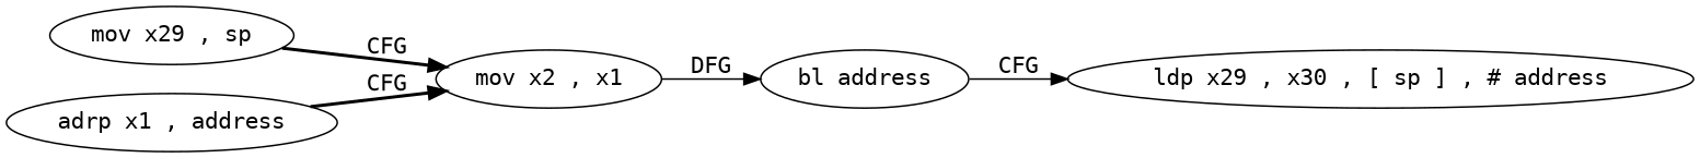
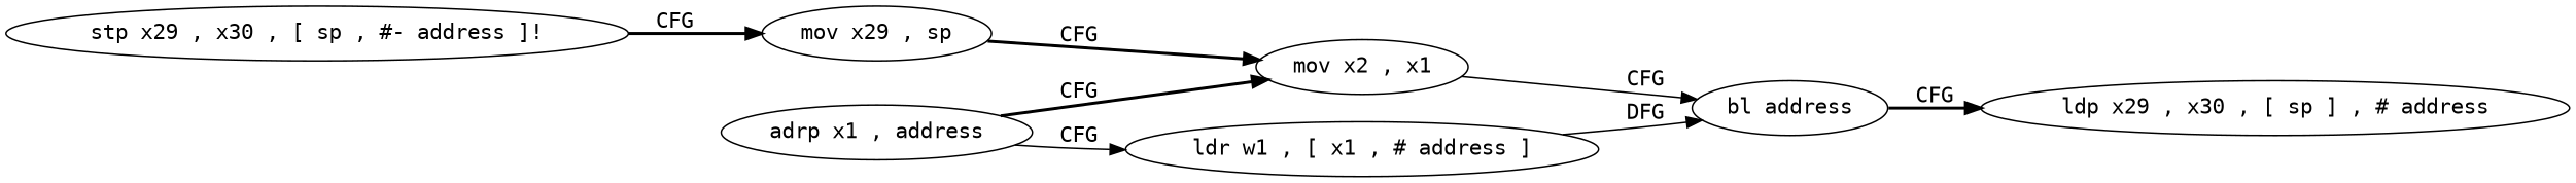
  digraph {
    fontname="DejaVu Sans Mono"
    rankdir=LR
    node [fontname="DejaVu Sans Mono"]
    edge [fontname="DejaVu Sans Mono" style=bold]
+   n1 [label="stp x29 , x30 , [ sp , #- address ]!"]
    n2 [label="mov x29 , sp"]
    n3 [label="mov x2 , x1"]
    n4 [label="bl address"]
    n5 [label="adrp x1 , address"]
+   n6 [label="ldr w1 , [ x1 , # address ]"]
    n7 [label="ldp x29 , x30 , [ sp ] , # address"]
+   n1 -> n2 [label=CFG]
    n2 -> n3 [label=CFG]
-   n3 -> n4 [label=DFG style=solid]
-   n4 -> n7 [label=CFG style=solid]
+   n3 -> n4 [label=CFG style=solid]
+   n4 -> n7 [label=CFG]
    n5 -> n3 [label=CFG]
+   n5 -> n6 [label=CFG style=solid]
+   n6 -> n4 [label=DFG style=solid]
  }
